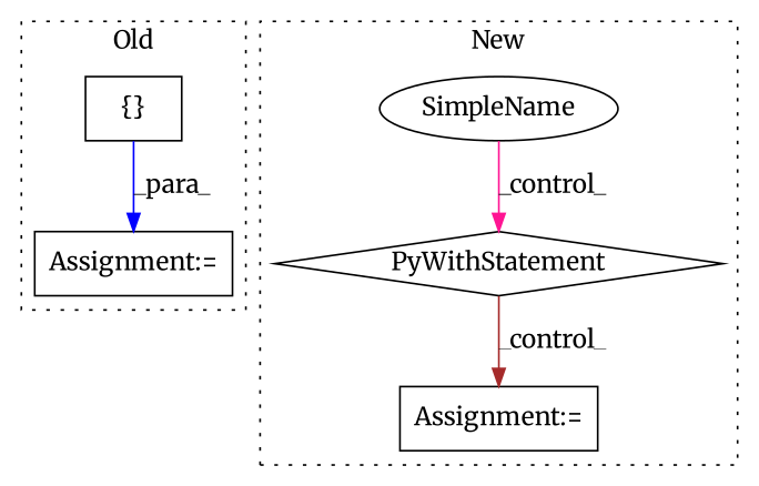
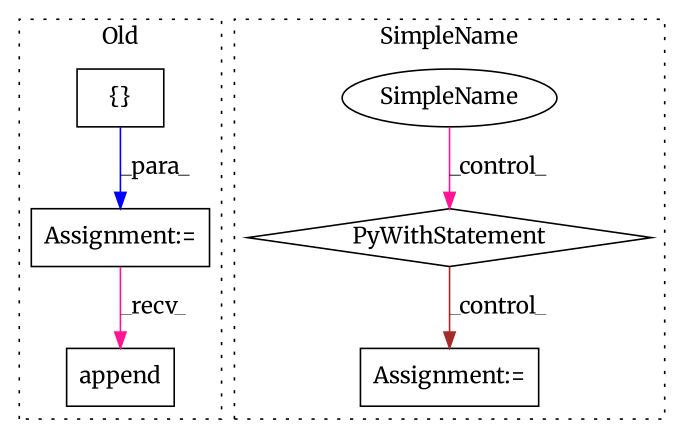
  digraph {
    fontname=Merriweather
    node [a=7 fontname=Merriweather l=1 shape=box]
    edge [color=deeppink fontname=Merriweather]
+   n1 [a=32 l="7,1" label=append s="1013,1025"]
    n2 [a=4 l=2 label="{}" s=909]
    n3 [label="Assignment:=" s=899]
    n4 [a=104 l="10,2" label=PyWithStatement s="851,883" shape=diamond]
    n5 [label="Assignment:=" s=917]
    n6 [a=42 label=SimpleName shape=ellipse l=""]
    subgraph cluster_1 {
      label=Old
      style=dotted
+     n1
      n2
      n3
    }
    subgraph cluster_2 {
-     label=New
+     label=SimpleName
      style=dotted
      n4
      n5
      n6
    }
    n2 -> n3 [color=blue label=_para_]
+   n3 -> n1 [label=_recv_]
    n4 -> n5 [color=brown label=_control_]
    n6 -> n4 [label=_control_]
  }
